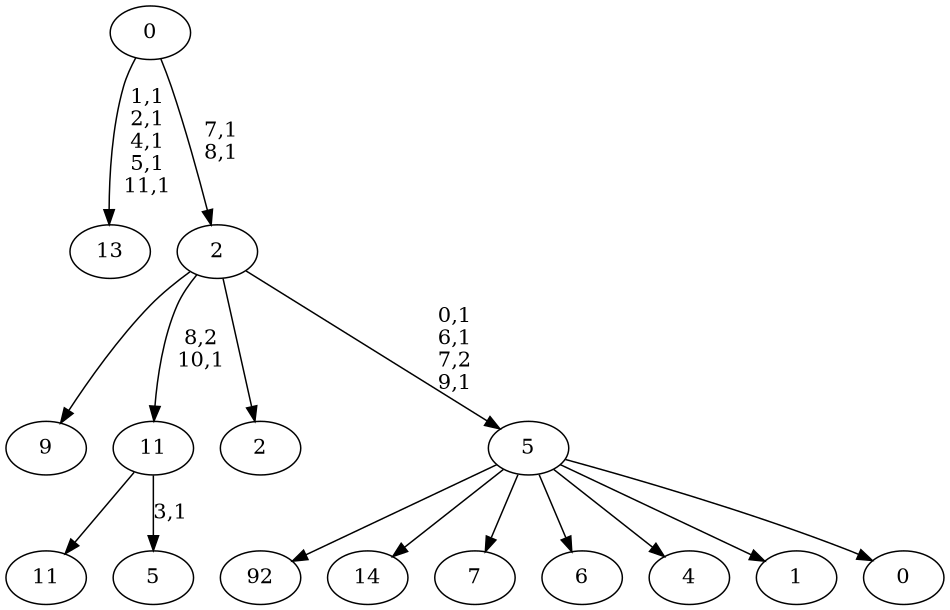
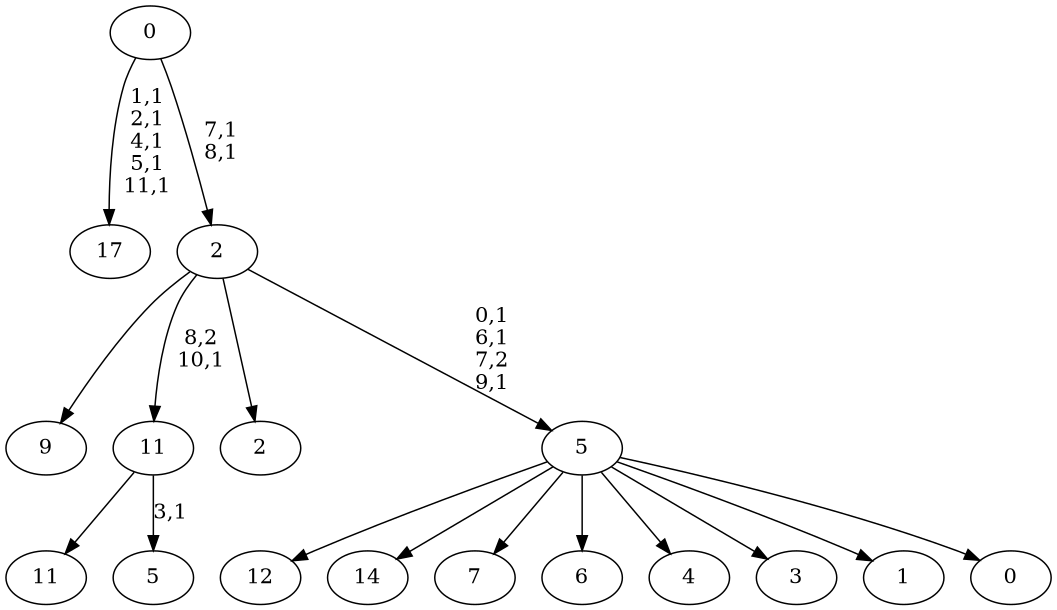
  digraph {
-   n1 [label=13]
-   n2 [label=92]
+   n1 [label=17]
+   n2 [label=12]
    n3 [label=11]
    n4 [label=14]
    n5 [label=9]
    n6 [label=7]
    n7 [label=6]
    n8 [label=5]
    11
    n10 [label=4]
+   n11 [label=3]
    n12 [label=2]
    n13 [label=1]
    n14 [label=0]
    5
    2
    0
    11 -> n3
    11 -> n8 [label="3,1"]
    5 -> n2
    5 -> n4
    5 -> n6
    5 -> n7
    5 -> n10
+   5 -> n11
    5 -> n13
    5 -> n14
    2 -> n5
    2 -> 11 [label="8,2\n10,1"]
    2 -> n12
    2 -> 5 [label="0,1\n6,1\n7,2\n9,1"]
    0 -> n1 [label="1,1\n2,1\n4,1\n5,1\n11,1"]
    0 -> 2 [label="7,1\n8,1"]
  }
